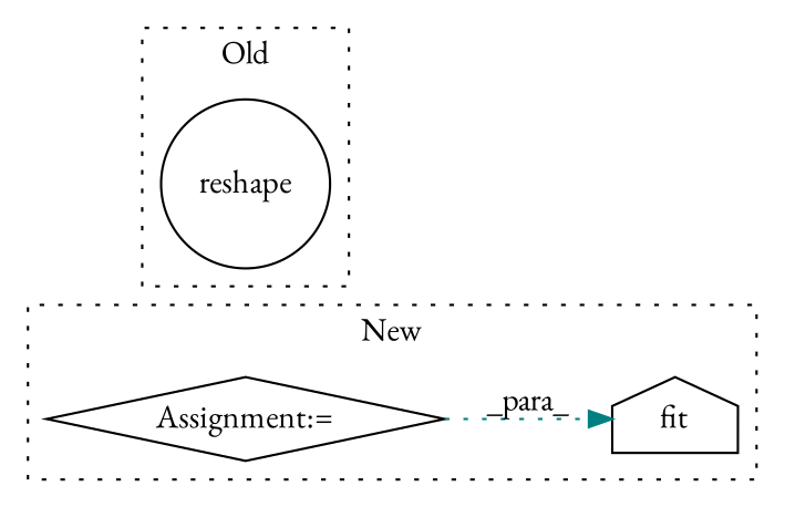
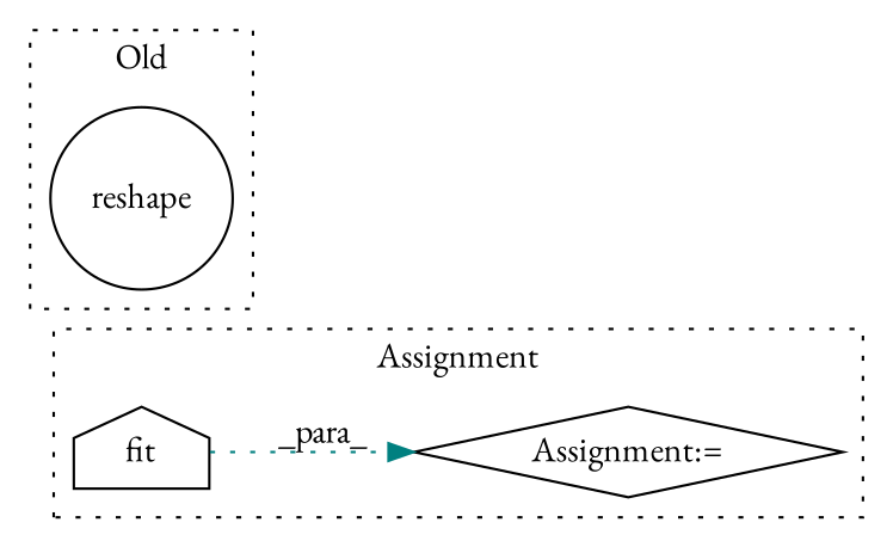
  digraph {
    rankdir=LR
    fontname="EB Garamond"
    node [a=32 fontname="EB Garamond"]
    n1 [l="4,1" label=fit s="1494,1511" shape=house]
    n2 [a=7 l=6 label="Assignment:=" s=462 shape=diamond]
    n3 [l="8,1" label=reshape s="1515,1568" shape=circle]
    subgraph cluster_1 {
-     label=New
+     label=Assignment
      style=dotted
      n1
      n2
    }
    subgraph cluster_2 {
      label=Old
      style=dotted
      n3
    }
-   n2 -> n1 [label=_para_ color=teal style=dotted fontname="EB Garamond"]
+   n1 -> n2 [label=_para_ color=teal style=dotted fontname="EB Garamond"]
  }
